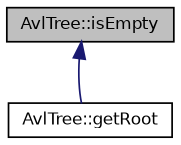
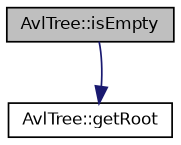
  digraph {
    rankdir=TB
    node [color=black fontname=Helvetica fontsize=10 shape=record style=filled]
    n1 [fillcolor=grey75 fontcolor=black height=0.2 label="AvlTree::isEmpty" width=0.4]
    n2 [fillcolor=white height=0.2 label="AvlTree::getRoot" width=0.4]
-   n1 -> n2 [color=midnightblue dir=back fontname=Helvetica fontsize=10 labelfontname=Helvetica labelfontsize=10 style=solid]
+   n2 -> n1 [color=midnightblue dir=back fontname=Helvetica fontsize=10 labelfontname=Helvetica labelfontsize=10 style=solid]
  }
